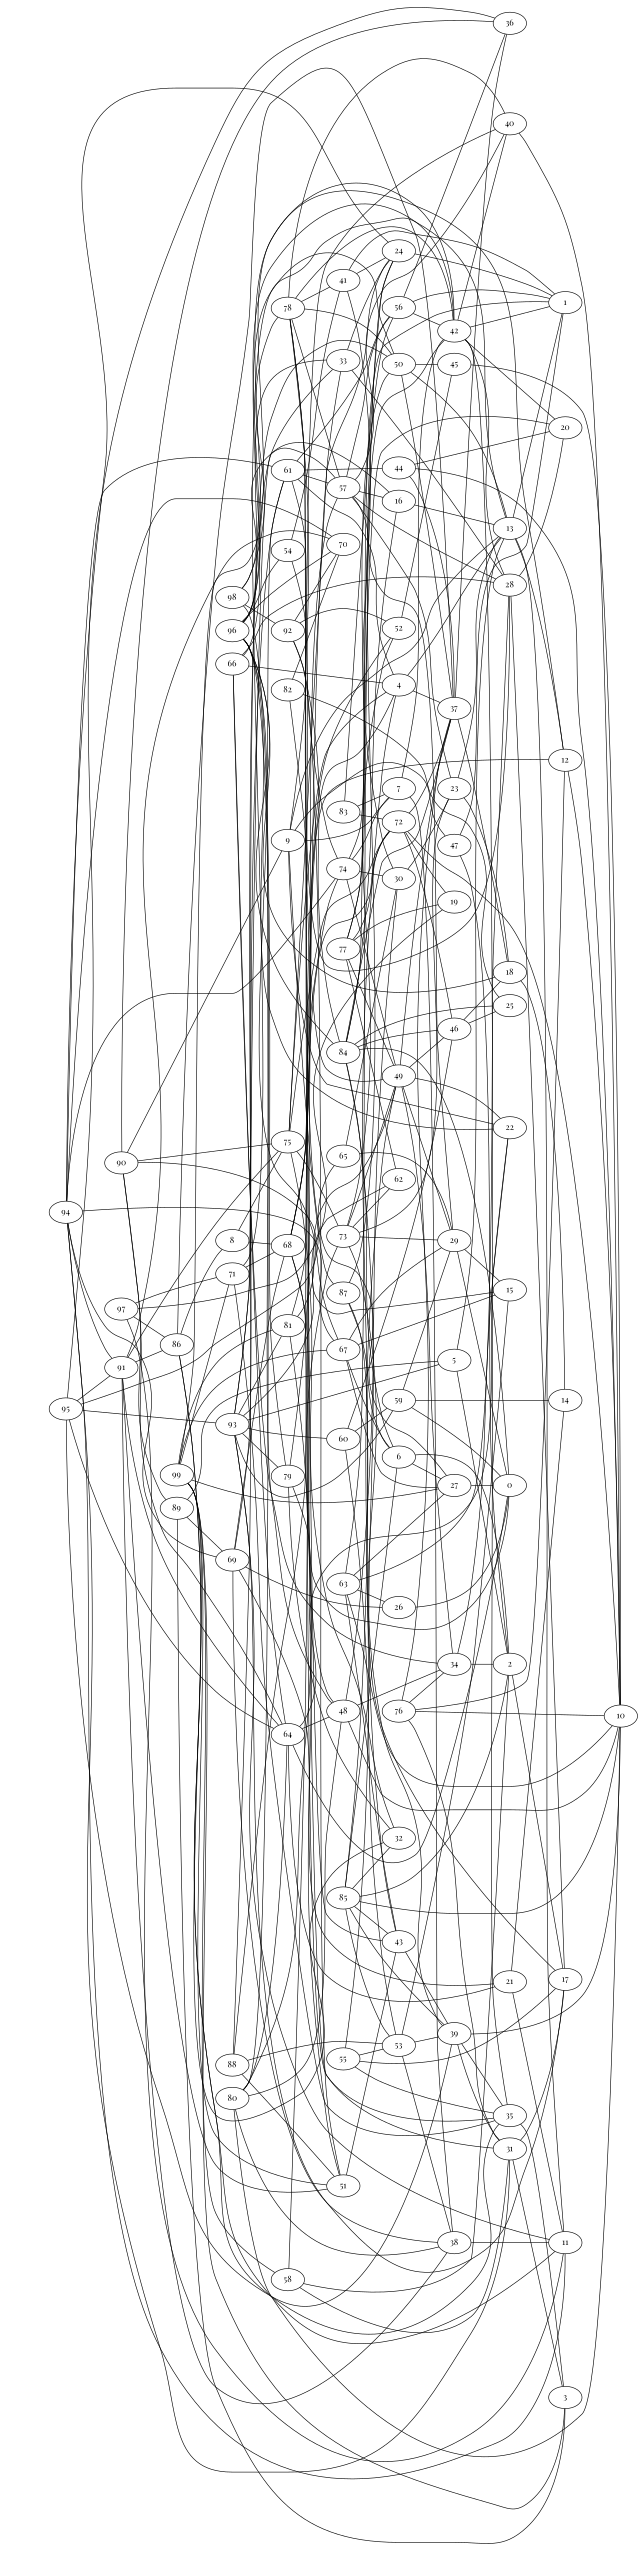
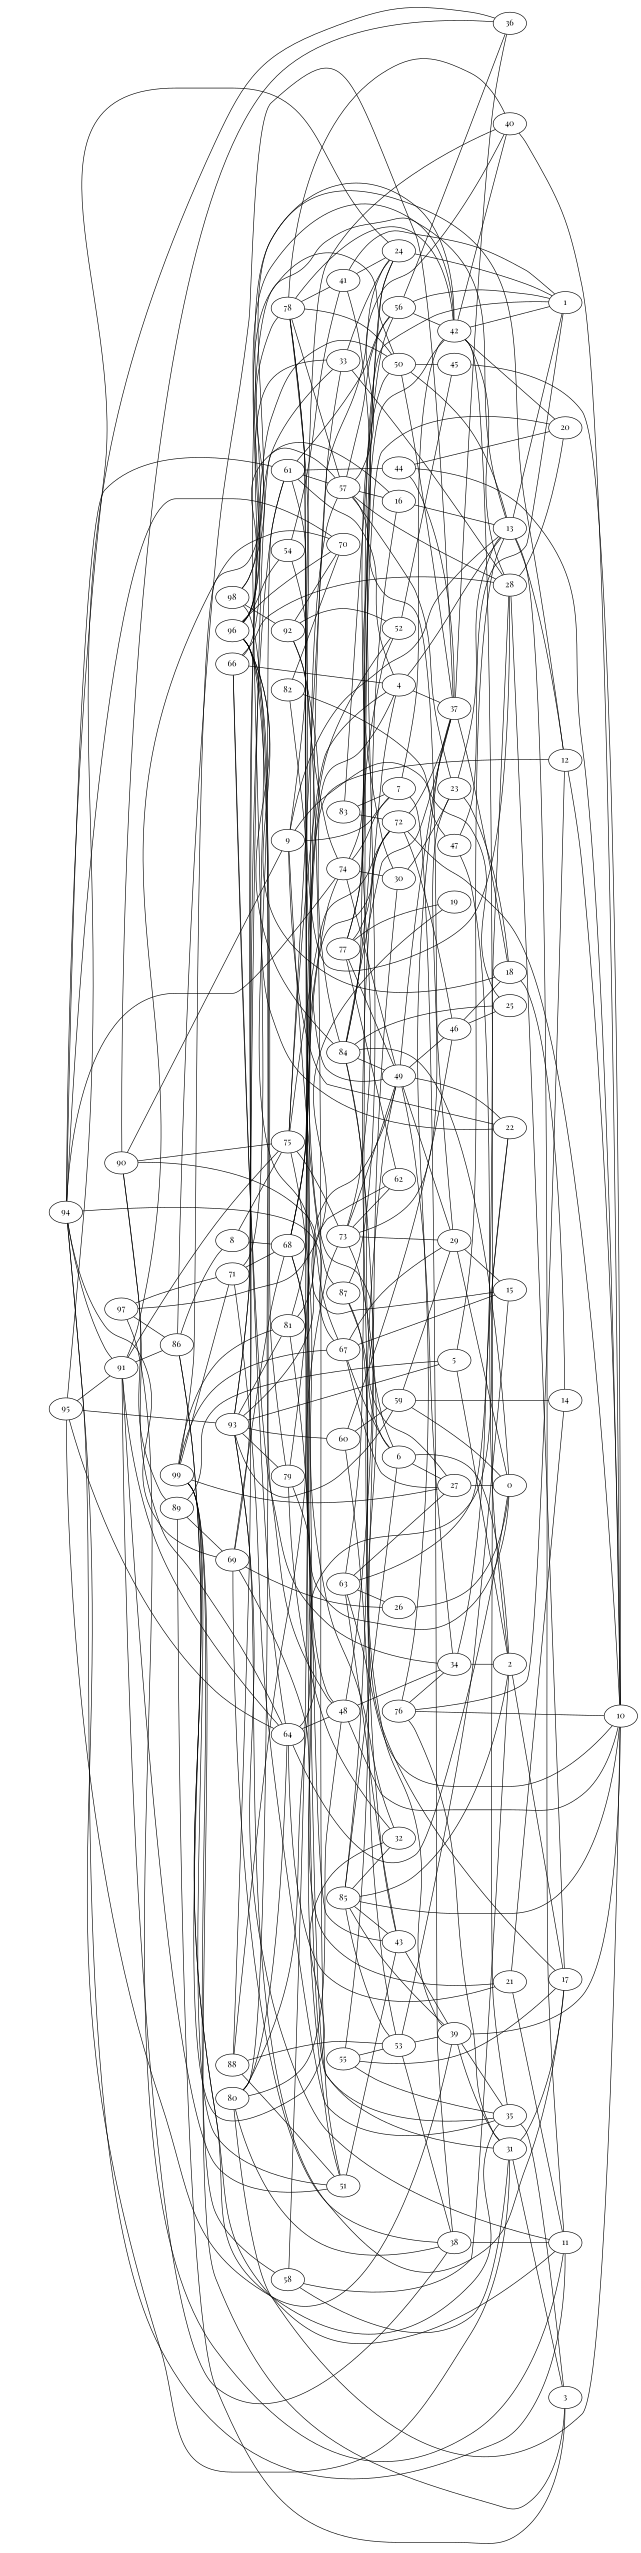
  digraph {
    fontname="Playfair Display"
    rankdir=LR
    node [fontname="Playfair Display"]
    edge [color=black dir=none fontname="Playfair Display"]
    83
    72
    24
    7
    46
    10
    19
    37
    1
    38
    42
    51
    43
    39
    54
    41
    27
    30
    0
    6
    2
    17
    33
    28
    20
    89
    69
    3
    5
    26
    21
    68
    13
    93
    79
    16
    81
    60
    59
    11
    50
    62
    74
    32
    49
    12
    53
    29
    14
    45
    18
    25
    15
    80
    48
    73
    64
    61
    34
    52
    23
    22
    56
    4
    44
    57
    35
    31
    97
    71
    86
    8
    88
    36
-   65
    40
    87
    9
    47
    77
    66
    63
    96
    67
    70
    84
    98
    92
    78
    82
    90
    75
    76
    91
    99
    58
    85
    95
    55
    94
    subgraph sub_1 {
      83
      72
      24
      7
      46
      10
      19
      37
      1
      38
      42
      51
      43
      39
      54
      41
      27
      30
      0
      6
      2
      17
      33
      28
      20
      89
      69
      3
      5
      26
      21
      68
      13
      93
      79
      16
      81
      60
      59
      11
      50
      62
      74
      32
      49
      12
      53
      29
      14
      45
      18
      25
      15
      80
      48
      73
      64
      61
      34
      52
      23
      22
      56
      4
      44
      57
      35
      31
      97
      71
      86
      8
      88
      36
-     65
      40
      87
      9
      47
      77
      66
      63
      96
      67
      70
      84
      98
      92
      78
      82
      90
      75
      76
      91
      99
      58
      85
      95
      55
      94
    }
    83 -> 72
    83 -> 24
    83 -> 7
    72 -> 46
    72 -> 10
-   72 -> 19
    72 -> 37
    24 -> 1
    7 -> 38
    7 -> 42
    46 -> 18
    46 -> 25
    37 -> 18
    37 -> 36
    38 -> 11
    42 -> 1
    42 -> 28
    42 -> 20
    42 -> 35
    42 -> 40
    51 -> 43
    43 -> 39
    39 -> 10
    39 -> 35
    39 -> 31
    54 -> 41
    54 -> 27
    41 -> 24
    41 -> 1
    41 -> 30
    27 -> 0
    30 -> 23
    6 -> 27
    6 -> 2
    2 -> 17
    33 -> 24
    33 -> 28
    28 -> 17
    28 -> 20
    89 -> 69
    89 -> 3
    89 -> 5
    69 -> 38
    69 -> 33
    69 -> 26
    69 -> 21
    69 -> 68
    5 -> 2
    5 -> 13
    26 -> 0
    21 -> 11
    21 -> 14
    68 -> 48
    68 -> 52
    68 -> 4
    68 -> 57
    68 -> 35
    13 -> 1
    13 -> 11
    13 -> 12
    93 -> 17
    93 -> 5
    93 -> 79
    93 -> 16
    93 -> 81
    93 -> 60
    93 -> 59
    93 -> 11
    93 -> 50
    93 -> 62
    79 -> 0
    79 -> 74
    79 -> 32
    16 -> 13
    81 -> 51
    81 -> 49
    81 -> 12
    60 -> 46
    60 -> 59
    60 -> 53
    59 -> 0
    59 -> 29
    59 -> 14
    50 -> 37
    50 -> 13
    50 -> 45
    74 -> 7
    74 -> 1
    74 -> 30
    74 -> 49
    49 -> 46
    49 -> 37
    49 -> 29
    49 -> 34
    49 -> 22
    12 -> 10
    53 -> 38
    53 -> 39
    53 -> 15
    29 -> 0
    29 -> 15
    45 -> 10
    18 -> 14
    80 -> 10
    80 -> 38
    80 -> 48
    80 -> 73
    80 -> 64
    80 -> 61
    48 -> 10
    48 -> 30
    48 -> 34
    73 -> 39
    73 -> 62
    73 -> 49
    73 -> 29
    73 -> 52
    73 -> 23
    64 -> 0
    64 -> 21
    64 -> 48
    64 -> 22
    61 -> 28
    61 -> 56
    61 -> 4
    61 -> 44
    61 -> 57
    34 -> 2
    34 -> 22
    52 -> 45
    23 -> 13
    23 -> 18
    56 -> 1
    56 -> 42
    56 -> 36
    4 -> 37
    4 -> 13
    44 -> 10
    44 -> 37
    44 -> 20
    57 -> 28
    57 -> 16
    57 -> 29
    57 -> 23
    57 -> 56
    57 -> 40
    35 -> 3
    31 -> 17
    31 -> 3
    97 -> 19
    97 -> 11
    97 -> 71
    97 -> 86
    71 -> 68
    71 -> 13
    71 -> 35
    86 -> 37
    86 -> 11
    86 -> 35
    86 -> 8
    8 -> 68
    8 -> 75
    88 -> 72
    88 -> 51
    88 -> 53
    88 -> 61
-   65 -> 30
-   65 -> 29
    40 -> 10
    87 -> 6
    87 -> 17
    87 -> 56
    9 -> 7
    9 -> 13
    9 -> 22
    9 -> 40
    9 -> 87
    9 -> 47
    47 -> 1
    47 -> 2
    77 -> 72
    77 -> 19
    77 -> 42
    77 -> 50
    77 -> 62
    77 -> 49
    66 -> 28
    66 -> 50
    66 -> 64
    66 -> 34
    66 -> 4
    63 -> 24
    63 -> 10
    63 -> 43
    63 -> 27
    63 -> 28
    63 -> 26
    96 -> 42
    96 -> 54
    96 -> 33
    96 -> 12
    96 -> 18
    96 -> 48
    96 -> 22
    96 -> 67
    96 -> 70
    96 -> 84
    67 -> 27
    67 -> 6
    67 -> 29
    67 -> 15
    84 -> 37
    84 -> 43
    84 -> 0
    84 -> 6
    84 -> 20
    84 -> 16
-   84 -> 46
+   84 -> 49
    84 -> 25
    98 -> 79
    98 -> 57
    98 -> 92
    98 -> 78
    92 -> 51
    92 -> 52
    92 -> 70
    92 -> 84
    78 -> 42
    78 -> 43
    78 -> 41
    78 -> 50
    78 -> 74
    78 -> 57
    78 -> 31
    78 -> 40
    82 -> 49
    82 -> 25
    82 -> 70
    90 -> 89
    90 -> 15
    90 -> 64
    90 -> 36
    90 -> 9
    90 -> 75
    75 -> 72
    75 -> 24
    75 -> 32
    75 -> 73
    75 -> 4
    76 -> 10
    76 -> 37
    76 -> 12
    76 -> 34
    76 -> 31
    91 -> 38
    91 -> 51
    91 -> 64
    91 -> 86
    91 -> 70
    91 -> 75
    99 -> 42
    99 -> 51
    99 -> 27
    99 -> 3
    99 -> 81
    99 -> 32
    99 -> 71
    99 -> 67
    99 -> 58
    58 -> 2
    58 -> 33
    58 -> 31
    85 -> 10
    85 -> 43
    85 -> 39
    85 -> 6
    85 -> 2
    85 -> 32
    85 -> 53
    85 -> 4
    95 -> 39
    95 -> 93
    95 -> 64
    95 -> 36
-   95 -> 65
    95 -> 91
    55 -> 17
    55 -> 49
    55 -> 53
    55 -> 35
    94 -> 24
    94 -> 69
    94 -> 11
    94 -> 74
    94 -> 61
    94 -> 31
    94 -> 67
    94 -> 70
    94 -> 91
  }
